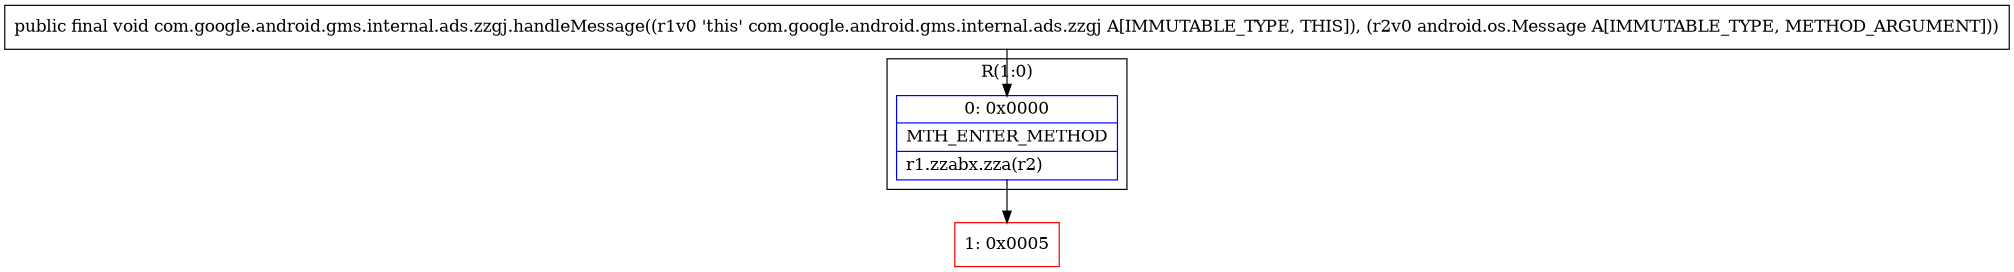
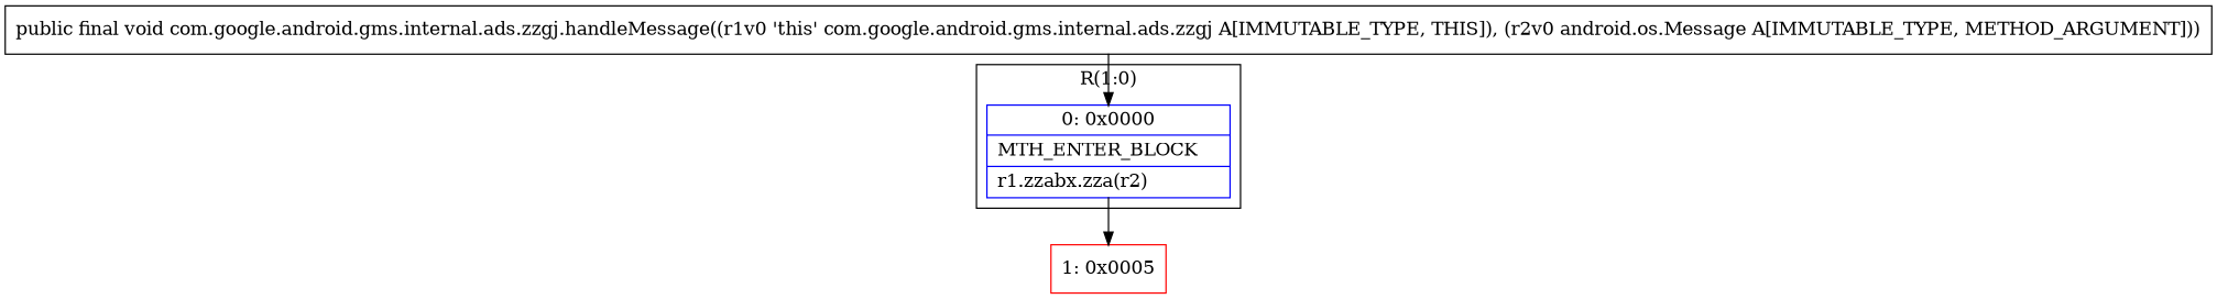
  digraph {
    node [shape=record]
-   n1 [color=blue label="{0\:\ 0x0000|MTH_ENTER_METHOD\l|r1.zzabx.zza(r2)\l}"]
+   n1 [color=blue label="{0\:\ 0x0000|MTH_ENTER_BLOCK\l|r1.zzabx.zza(r2)\l}"]
    n2 [color=red label="{1\:\ 0x0005}"]
    n3 [label="{public final void com.google.android.gms.internal.ads.zzgj.handleMessage((r1v0 'this' com.google.android.gms.internal.ads.zzgj A[IMMUTABLE_TYPE, THIS]), (r2v0 android.os.Message A[IMMUTABLE_TYPE, METHOD_ARGUMENT])) }"]
    subgraph cluster_1 {
      label="R(1:0)"
      n1
    }
    n1 -> n2
    n3 -> n1
  }
